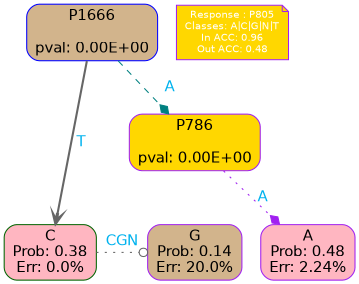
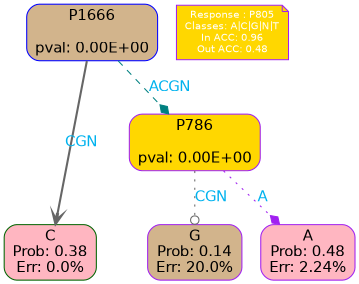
  digraph {
    ranksep=equally
    splines=polylines
    node [color=purple fillcolor=lightpink fontname=helvetica shape=box style="filled, rounded"]
    edge [arrowhead=diamond color=gray40 fontcolor=deepskyblue2 fontname=helvetica style=dotted]
    n1 [label="A\nProb: 0.48\nErr: 2.24%"]
    n2 [fillcolor=tan label="G\nProb: 0.14\nErr: 20.0%"]
    n3 [color=darkgreen label="C\nProb: 0.38\nErr: 0.0%"]
    n4 [align=left fillcolor=gold fontcolor=white fontsize=10 label="Response : P805\nClasses: A|C|G|N|T\nIn ACC: 0.96\nOut ACC: 0.48\n" shape=note style=filled]
    n5 [color=blue fillcolor=tan label="P1666\n\npval: 0.00E+00"]
    n6 [fillcolor=gold label="P786\n\npval: 0.00E+00"]
    subgraph sub_1 {
      rank=same
      n1
      n2
      n3
    }
    subgraph sub_2 {
      rank=same
      n4
      n5
    }
-   n5 -> n3 [arrowhead=vee label=T style=bold]
-   n5 -> n6 [color=teal label=A style=dashed]
+   n5 -> n3 [arrowhead=vee label=CGN style=bold]
+   n5 -> n6 [color=teal label=ACGN style=dashed]
    n6 -> n1 [color=purple label=A]
-   n3 -> n2 [arrowhead=odot label=CGN]
+   n6 -> n2 [arrowhead=odot label=CGN]
  }
